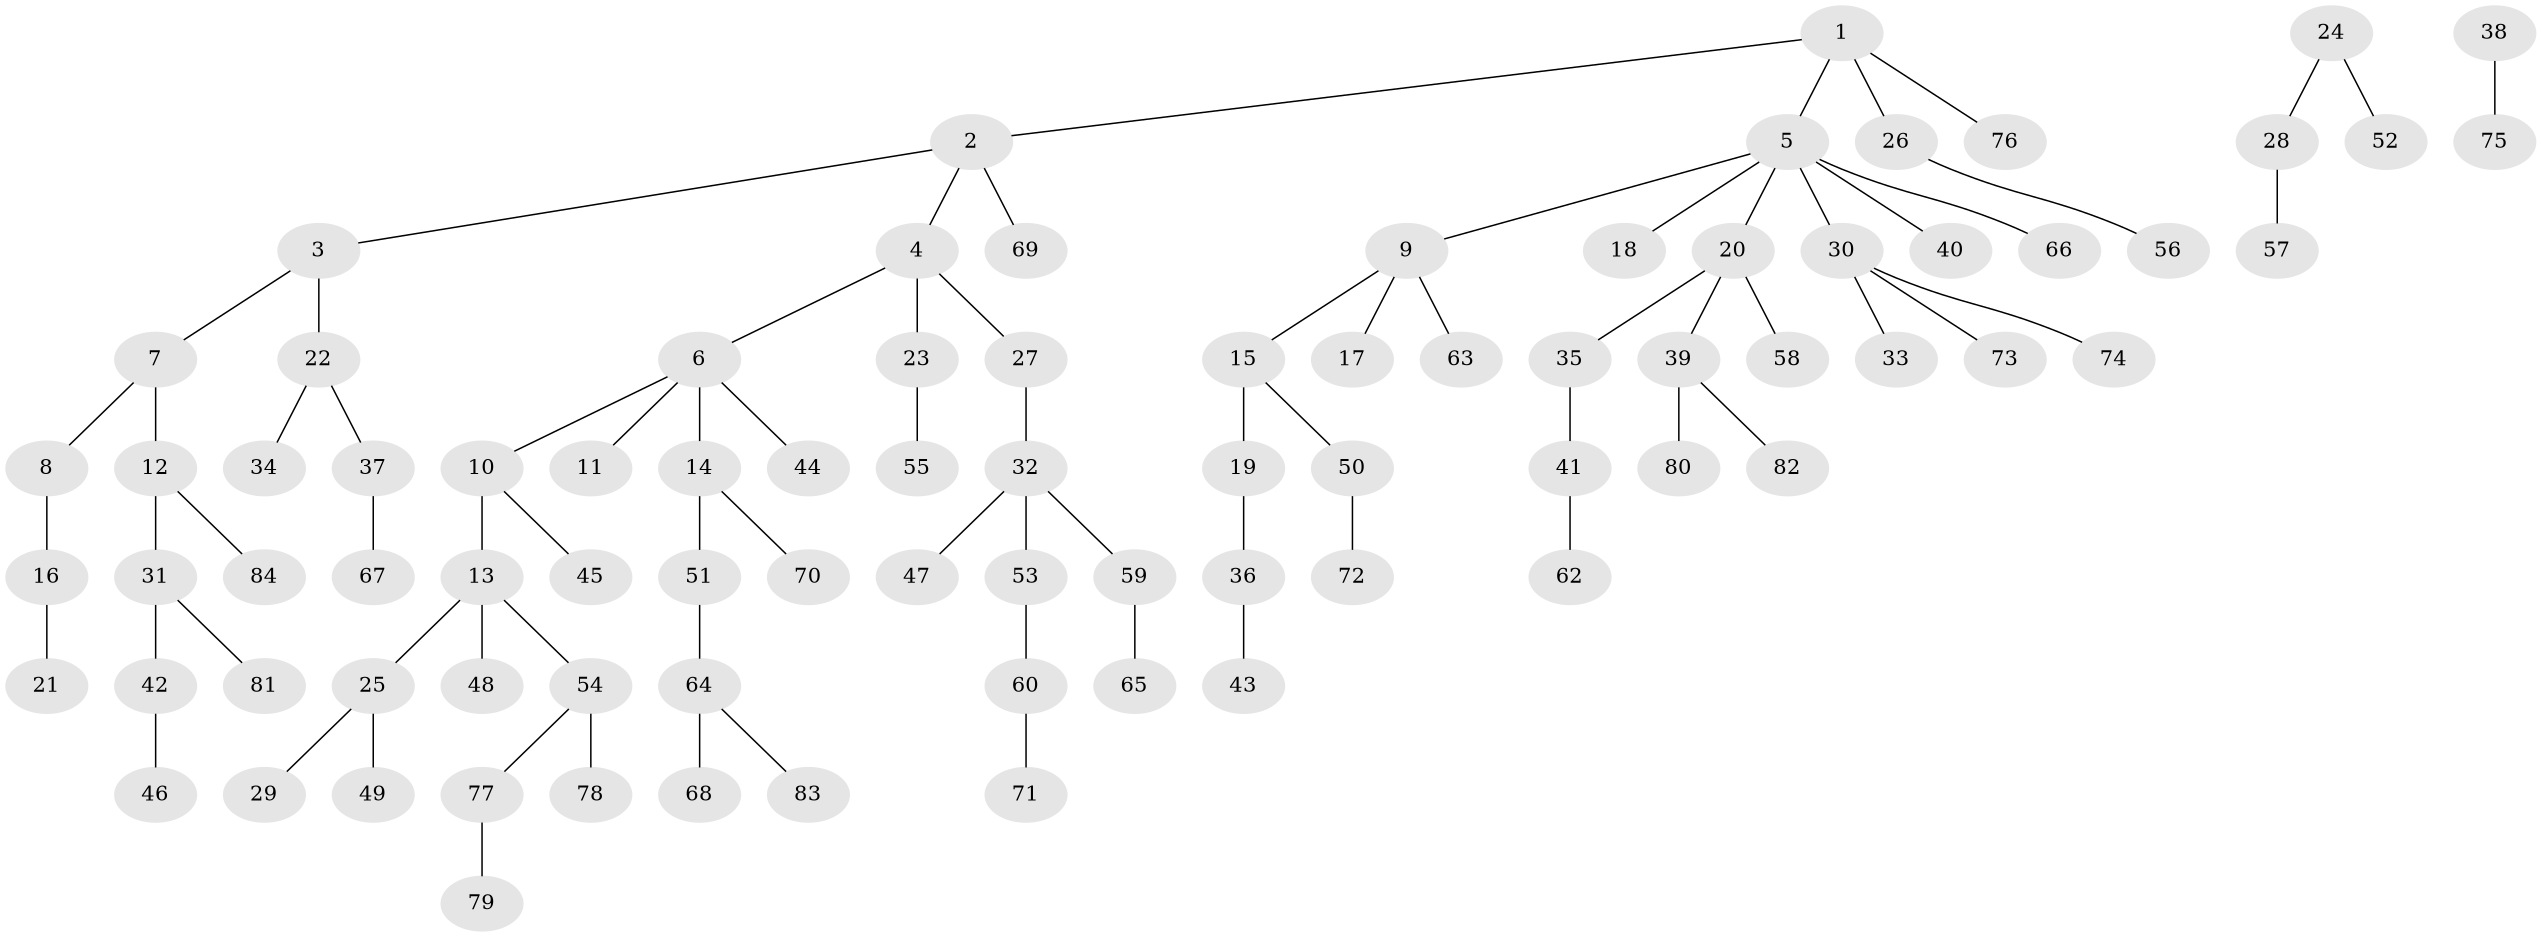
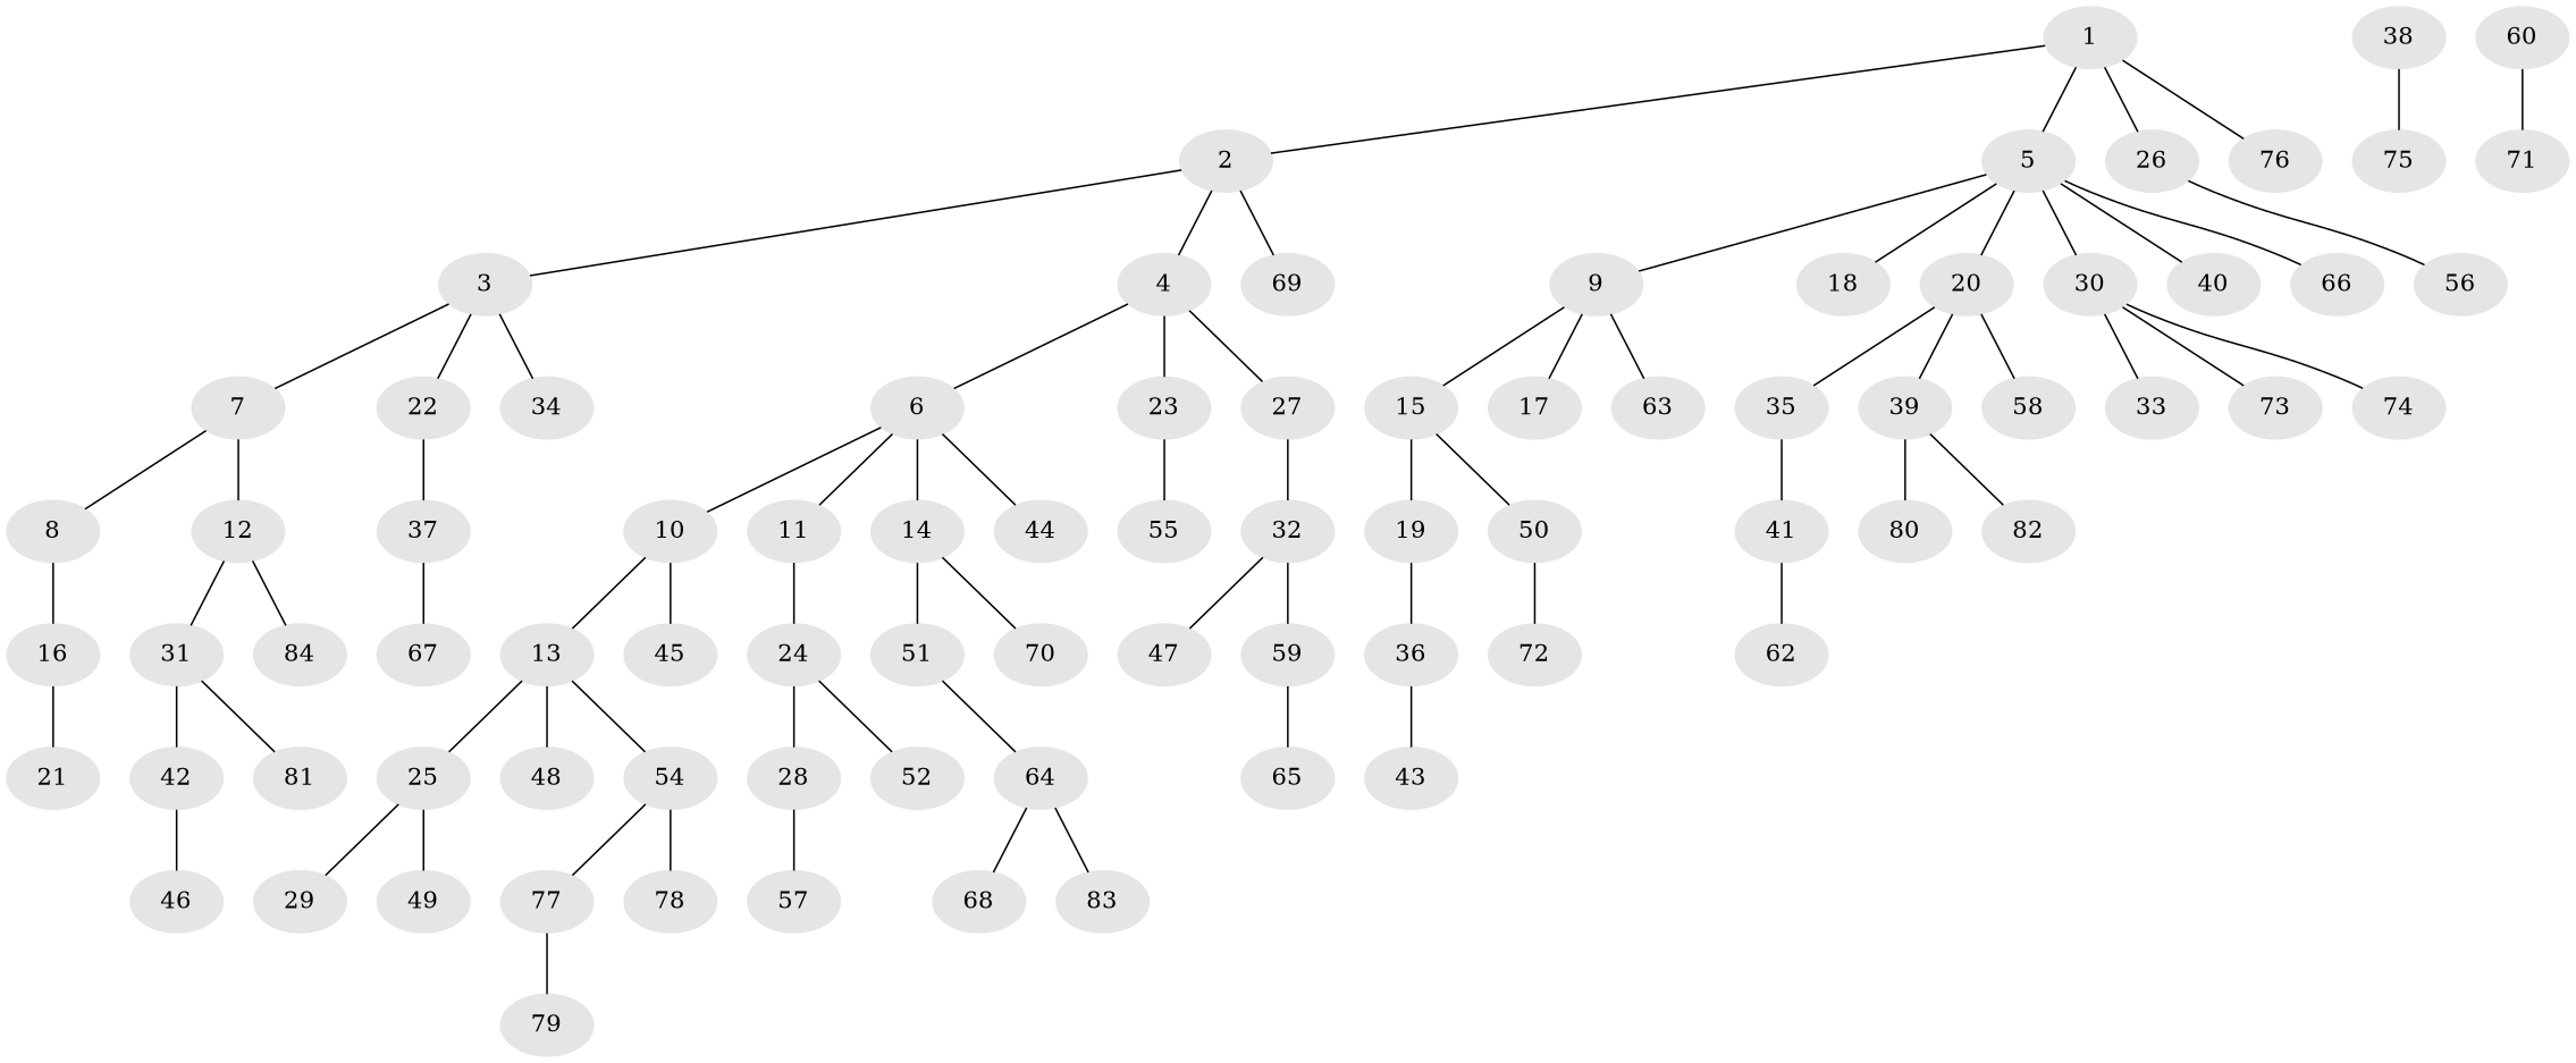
  graph {
    node [color=gray90 style=filled]
    1
    2
    5
    26
    76
    3
    4
    69
    9
    18
    20
    30
    40
    66
    56
    7
    22
    34
    6
    23
    27
    8
    12
    37
    10
    11
    14
    44
    55
    32
    15
    17
    63
    35
    39
    58
    33
    73
    74
    13
    45
    24
    51
    70
    16
    31
    84
    38
    75
    21
    19
    50
    25
    48
    54
    28
    52
    42
    81
    29
    49
    77
    78
    64
    36
    43
    72
    41
    80
    82
    67
    57
    47
-   53
    59
    46
    60
    65
    62
    68
    83
    71
    79
    1 -- 2
    1 -- 5
    1 -- 26
    1 -- 76
    2 -- 3
    2 -- 4
    2 -- 69
    5 -- 9
    5 -- 18
    5 -- 20
    5 -- 30
    5 -- 40
    5 -- 66
    26 -- 56
    3 -- 7
    3 -- 22
-   22 -- 34
+   3 -- 34
    4 -- 6
    4 -- 23
    4 -- 27
    9 -- 15
    9 -- 17
    9 -- 63
    20 -- 35
    20 -- 39
    20 -- 58
    30 -- 33
    30 -- 73
    30 -- 74
    7 -- 8
    7 -- 12
    22 -- 37
    6 -- 10
    6 -- 11
    6 -- 14
    6 -- 44
    23 -- 55
    27 -- 32
    8 -- 16
    12 -- 31
    12 -- 84
    37 -- 67
    10 -- 13
    10 -- 45
+   11 -- 24
    14 -- 51
    14 -- 70
    32 -- 47
-   32 -- 53
    32 -- 59
    15 -- 19
    15 -- 50
    35 -- 41
    39 -- 80
    39 -- 82
    13 -- 25
    13 -- 48
    13 -- 54
    24 -- 28
    24 -- 52
    51 -- 64
    16 -- 21
    31 -- 42
    31 -- 81
    38 -- 75
    19 -- 36
    50 -- 72
    25 -- 29
    25 -- 49
    54 -- 77
    54 -- 78
    28 -- 57
    42 -- 46
    77 -- 79
    64 -- 68
    64 -- 83
    36 -- 43
    41 -- 62
-   53 -- 60
    59 -- 65
    60 -- 71
  }
